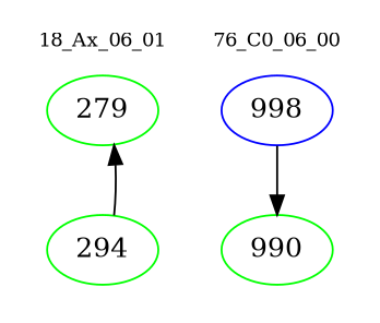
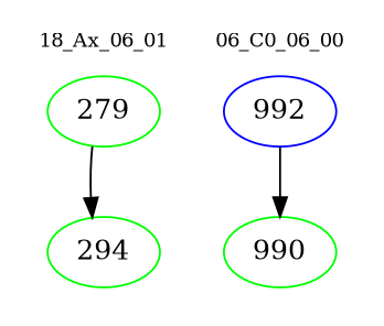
  digraph {
    node [color=green]
    edge [color=black]
    n1 [label=279]
    n2 [label=294]
-   n3 [color=blue label=998]
+   n3 [color=blue label=992]
    n4 [label=990]
    subgraph cluster_1 {
      color=white
      fontsize=10
      label="18_Ax_06_01"
      n1
      n2
    }
    subgraph cluster_2 {
      color=white
      fontsize=10
-     label="76_C0_06_00"
+     label="06_C0_06_00"
      n3
      n4
    }
-   n2 -> n1
+   n1 -> n2
    n3 -> n4
  }
